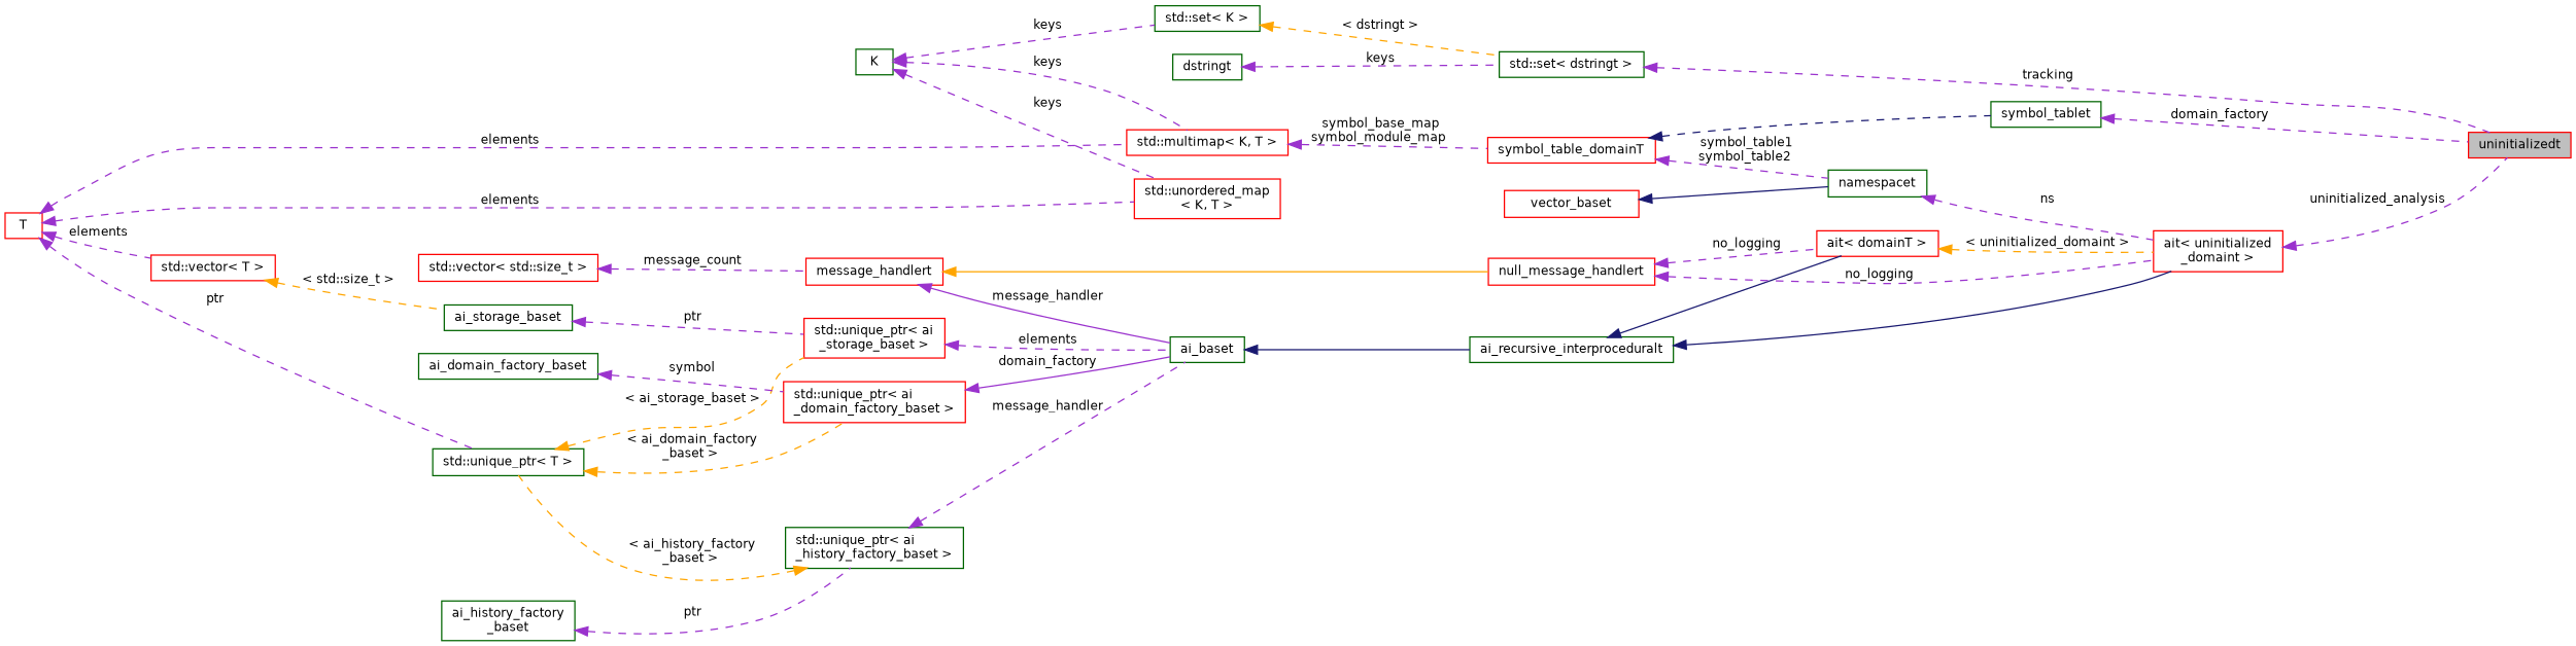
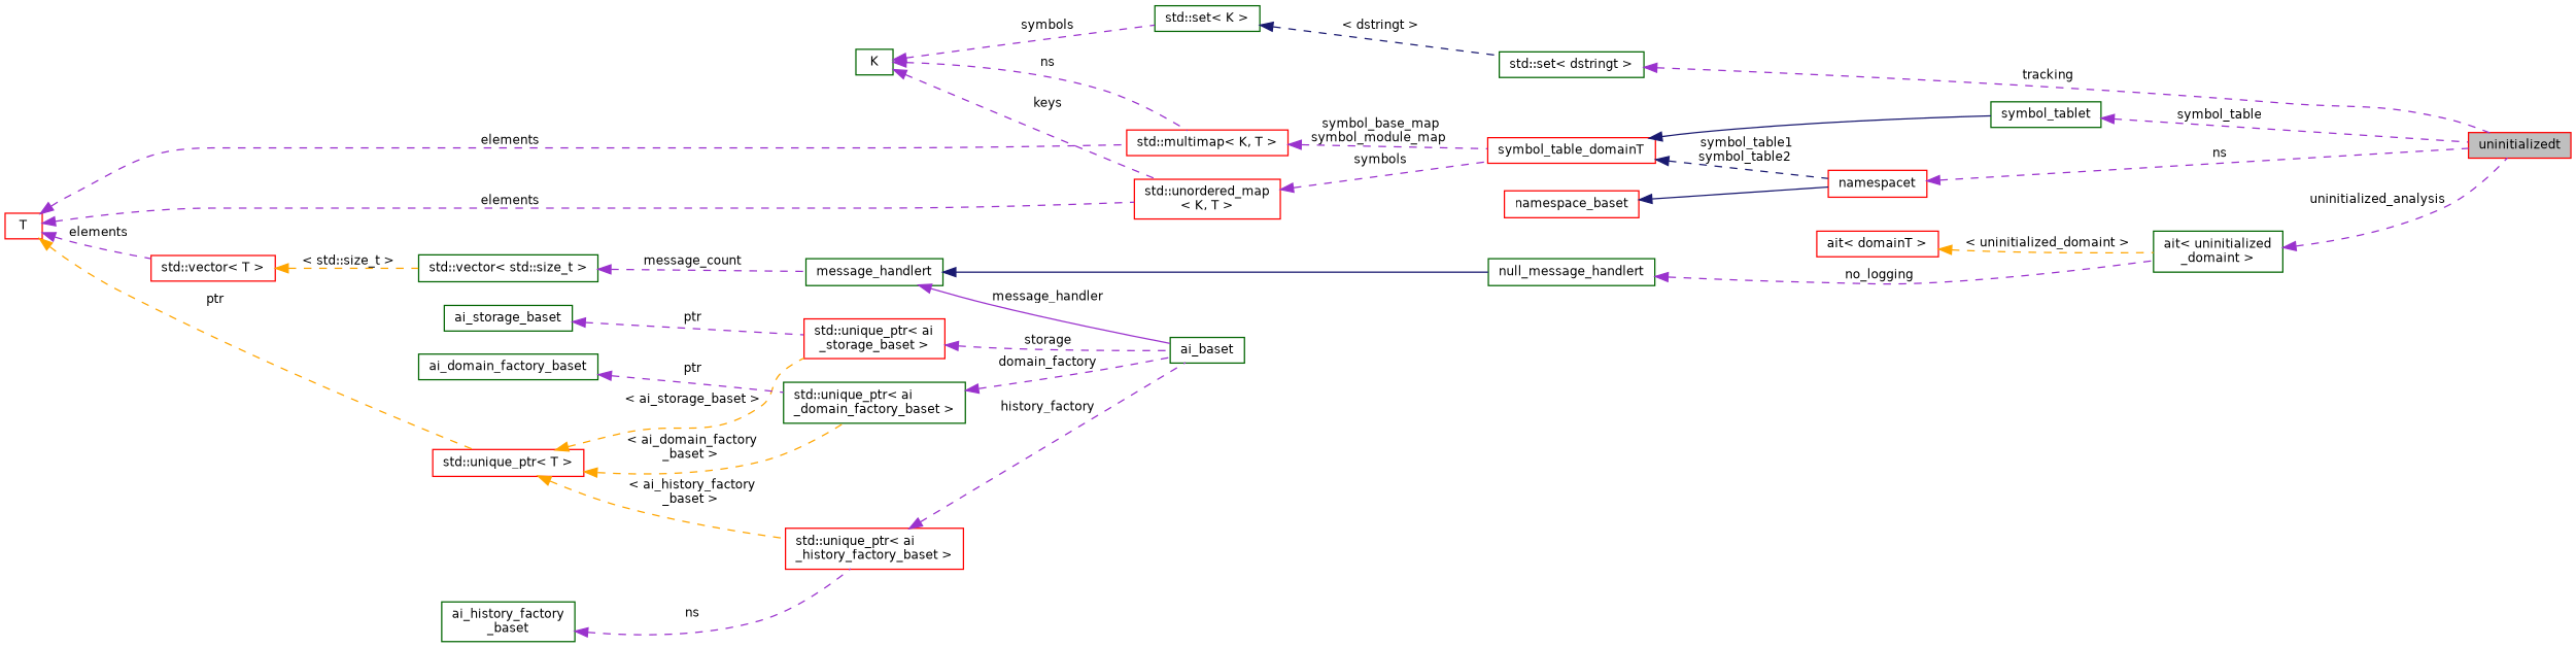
  digraph {
    rankdir=LR
    node [color=red fontname=Helvetica fontsize=10 shape=record]
    edge [color=darkorchid3 dir=back fontname=Helvetica fontsize=10 labelfontname=Helvetica labelfontsize=10 style=dashed]
    n1 [fillcolor=grey75 fontcolor=black height=0.2 label=uninitializedt style=filled width=0.4]
    n2 [color=darkgreen height=0.2 label=symbol_tablet width=0.4]
    n3 [height=0.2 label=symbol_table_domainT width=0.4]
-   n4 [color=darkgreen height=0.2 label=namespacet width=0.4]
+   n4 [height=0.2 label=namespacet width=0.4]
    n5 [height=0.2 label="std::multimap\< K, T \>" width=0.4]
    n6 [color=darkgreen height=0.2 label=K width=0.4]
    n7 [height=0.2 label="std::unordered_map\l\< K, T \>" width=0.4]
    n8 [color=darkgreen height=0.2 label="std::set\< K \>" width=0.4]
    n9 [color=darkgreen height=0.2 label="std::set\< dstringt \>" width=0.4]
    n10 [height=0.2 label=T width=0.4]
    n11 [height=0.2 label="std::vector\< T \>" width=0.4]
-   n12 [color=darkgreen height=0.2 label="std::unique_ptr\< T \>" width=0.4]
-   n13 [height=0.2 label="std::vector\< std::size_t \>" width=0.4]
-   n14 [height=0.2 label="std::unique_ptr\< ai\l_domain_factory_baset \>" width=0.4]
+   n12 [height=0.2 label="std::unique_ptr\< T \>" width=0.4]
+   n13 [color=darkgreen height=0.2 label="std::vector\< std::size_t \>" width=0.4]
+   n14 [color=darkgreen height=0.2 label="std::unique_ptr\< ai\l_domain_factory_baset \>" width=0.4]
    n15 [height=0.2 label="std::unique_ptr\< ai\l_storage_baset \>" width=0.4]
-   n16 [color=darkgreen height=0.2 label="std::unique_ptr\< ai\l_history_factory_baset \>" width=0.4]
-   n17 [color=darkgreen height=0.2 label=dstringt width=0.4]
-   n18 [height=0.2 label=vector_baset width=0.4]
-   n19 [height=0.2 label="ait\< uninitialized\l_domaint \>" width=0.4]
-   n20 [color=darkgreen height=0.2 label=ai_recursive_interproceduralt width=0.4]
+   n16 [height=0.2 label="std::unique_ptr\< ai\l_history_factory_baset \>" width=0.4]
+   n18 [height=0.2 label=namespace_baset width=0.4]
+   n19 [color=darkgreen height=0.2 label="ait\< uninitialized\l_domaint \>" width=0.4]
    n21 [height=0.2 label="ait\< domainT \>" width=0.4]
    n22 [color=darkgreen height=0.2 label=ai_baset width=0.4]
-   n23 [height=0.2 label=message_handlert width=0.4]
-   n24 [height=0.2 label=null_message_handlert width=0.4]
+   n23 [color=darkgreen height=0.2 label=message_handlert width=0.4]
+   n24 [color=darkgreen height=0.2 label=null_message_handlert width=0.4]
    n25 [color=darkgreen height=0.2 label=ai_domain_factory_baset width=0.4]
    n26 [color=darkgreen height=0.2 label=ai_storage_baset width=0.4]
    n27 [color=darkgreen height=0.2 label="ai_history_factory\l_baset" width=0.4]
-   n2 -> n1 [label=" domain_factory"]
-   n3 -> n2 [color=midnightblue]
-   n3 -> n4 [label=" symbol_table1\nsymbol_table2"]
-   n4 -> n19 [label=" ns"]
+   n2 -> n1 [label=" symbol_table"]
+   n3 -> n2 [color=midnightblue style=solid]
+   n3 -> n4 [color=midnightblue label=" symbol_table1\nsymbol_table2"]
+   n4 -> n1 [label=" ns"]
    n5 -> n3 [label=" symbol_base_map\nsymbol_module_map"]
-   n6 -> n5 [label=" keys"]
+   n6 -> n5 [label=" ns"]
    n6 -> n7 [label=" keys"]
-   n6 -> n8 [label=" keys"]
-   n8 -> n9 [color=orange label=" \< dstringt \>"]
+   n6 -> n8 [label=" symbols"]
+   n7 -> n3 [label=" symbols"]
+   n8 -> n9 [color=midnightblue label=" \< dstringt \>"]
    n9 -> n1 [label=" tracking"]
    n10 -> n5 [label=" elements"]
    n10 -> n7 [label=" elements"]
    n10 -> n11 [label=" elements"]
-   n10 -> n12 [label=" ptr"]
-   n11 -> n26 [color=orange label=" \< std::size_t \>"]
+   n10 -> n12 [color=orange label=" ptr"]
+   n11 -> n13 [color=orange label=" \< std::size_t \>"]
    n12 -> n14 [color=orange label=" \< ai_domain_factory\l_baset \>"]
    n12 -> n15 [color=orange label=" \< ai_storage_baset \>"]
-   n16 -> n12 [color=orange label=" \< ai_history_factory\l_baset \>"]
+   n12 -> n16 [color=orange label=" \< ai_history_factory\l_baset \>"]
    n13 -> n23 [label=" message_count"]
-   n14 -> n22 [label=" domain_factory" style=solid]
-   n15 -> n22 [label=" elements"]
-   n16 -> n22 [label=" message_handler"]
-   n17 -> n9 [label=" keys"]
+   n14 -> n22 [label=" domain_factory"]
+   n15 -> n22 [label=" storage"]
+   n16 -> n22 [label=" history_factory"]
    n18 -> n4 [color=midnightblue style=solid]
    n19 -> n1 [label=" uninitialized_analysis"]
-   n20 -> n19 [color=midnightblue style=solid]
-   n20 -> n21 [color=midnightblue style=solid]
    n21 -> n19 [color=orange label=" \< uninitialized_domaint \>"]
-   n22 -> n20 [color=midnightblue style=solid]
    n23 -> n22 [label=" message_handler" style=solid]
-   n23 -> n24 [color=orange style=solid]
+   n23 -> n24 [color=midnightblue style=solid]
    n24 -> n19 [label=" no_logging"]
-   n24 -> n21 [label=" no_logging"]
-   n25 -> n14 [label=" symbol"]
+   n25 -> n14 [label=" ptr"]
    n26 -> n15 [label=" ptr"]
-   n27 -> n16 [label=" ptr"]
+   n27 -> n16 [label=" ns"]
  }
